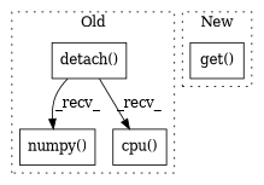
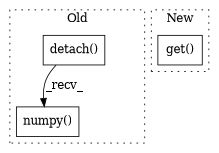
  digraph {
    node [a=75 s=4790 shape=box]
    n1 [l=27 label="numpy()"]
-   n2 [l=19 label="cpu()"]
    n3 [l=13 label="detach()"]
    n4 [l="16,1" label="get()" s="4629,4658"]
    subgraph cluster_1 {
      label=Old
      style=dotted
      n1
-     n2
      n3
    }
    subgraph cluster_2 {
      label=New
      style=dotted
      n4
    }
    n3 -> n1 [label=_recv_]
-   n3 -> n2 [label=_recv_]
  }
